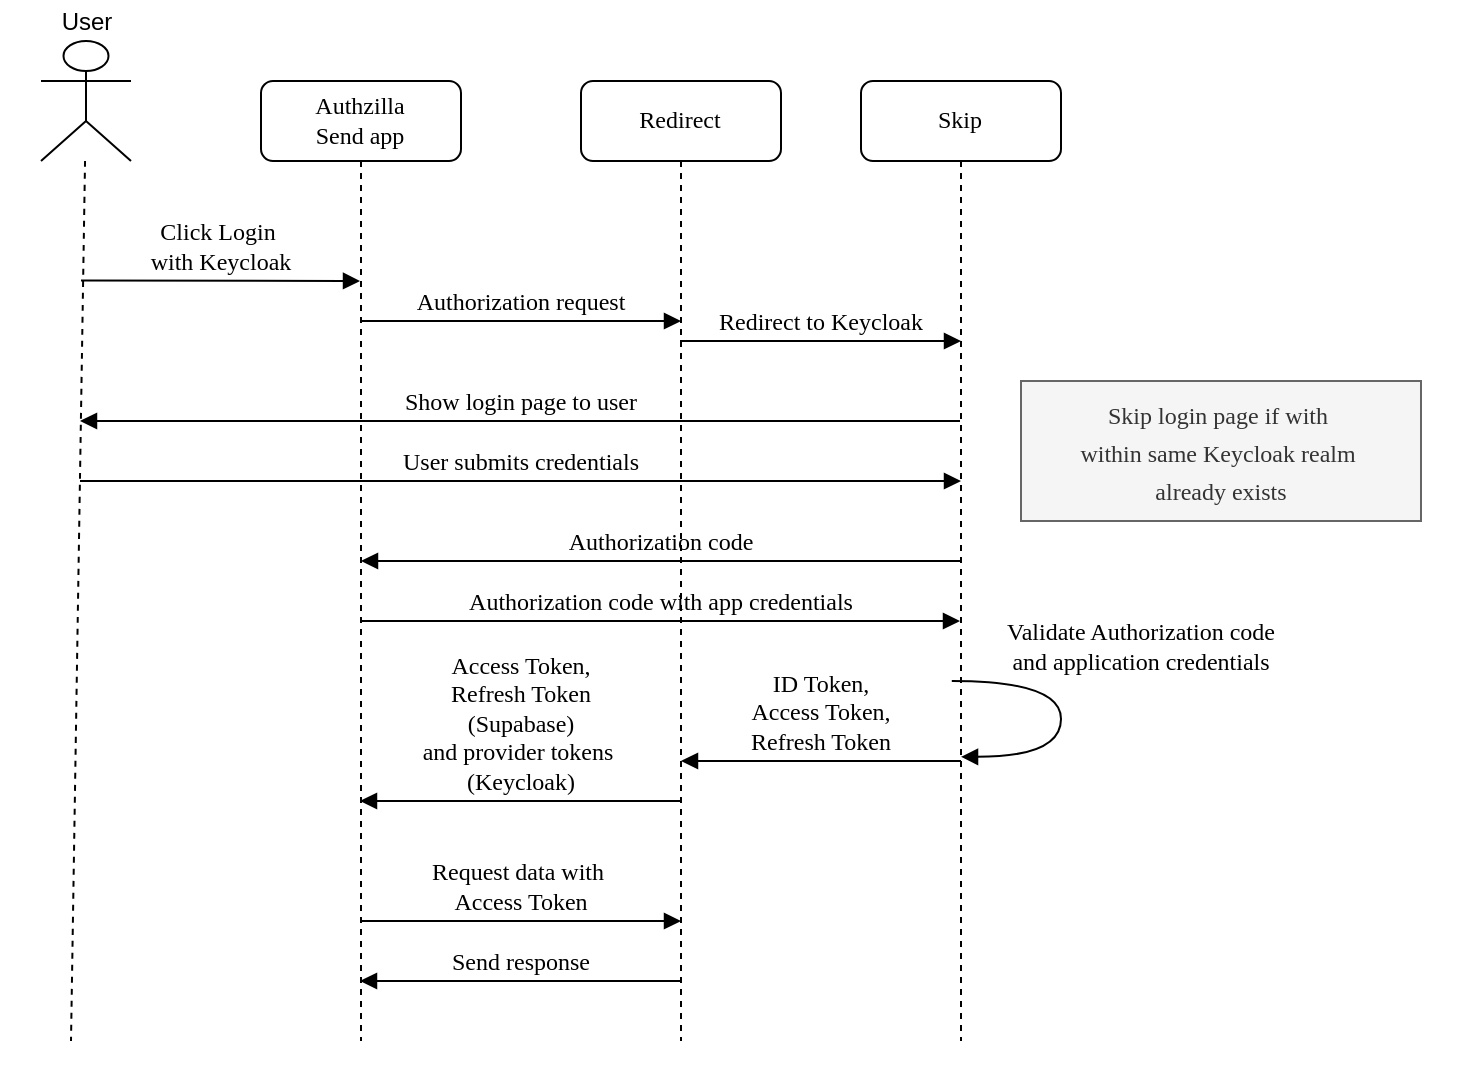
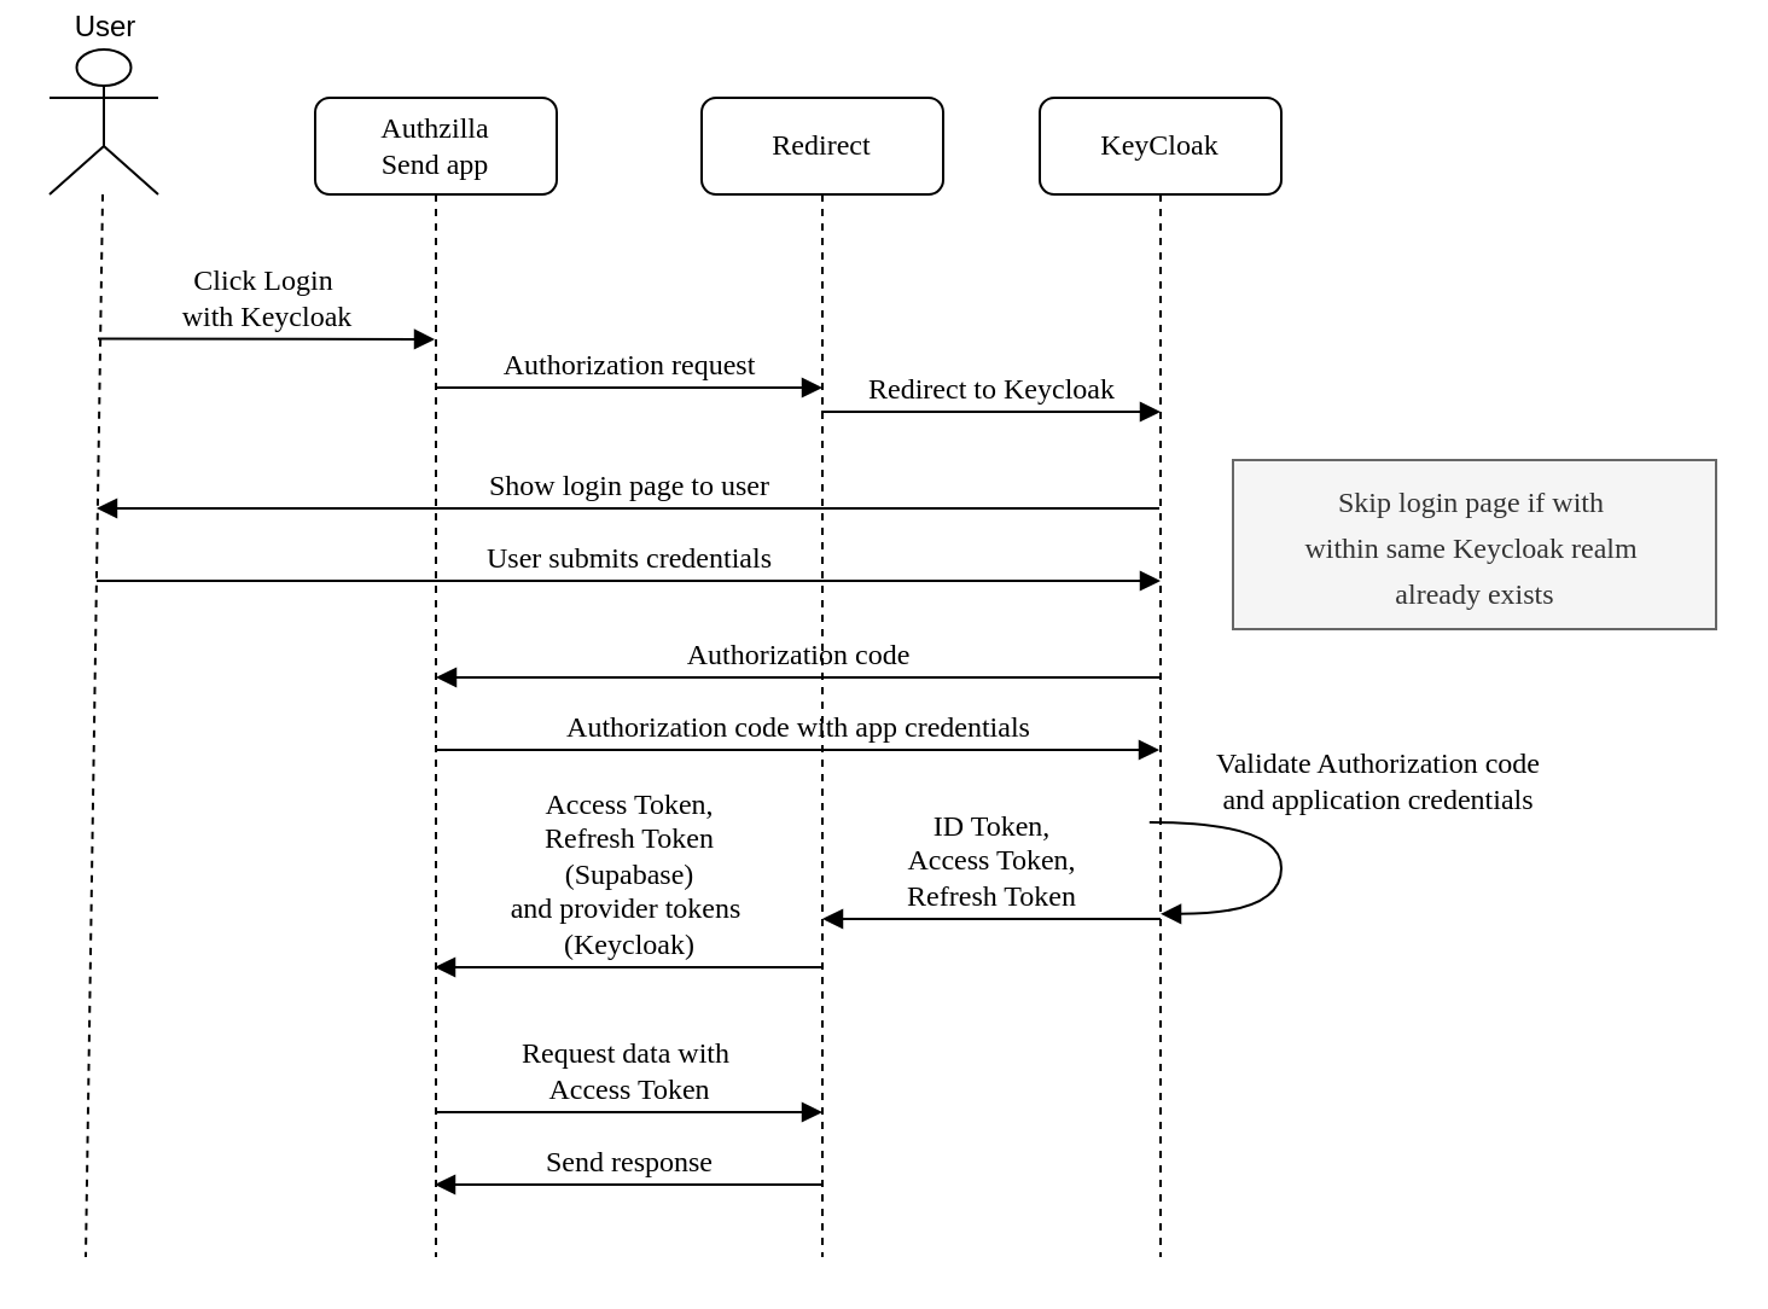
  <mxCell id="0" />
  <mxCell id="1" parent="0" />
  <mxCell id="2" value="&lt;div&gt;Authzilla&lt;/div&gt;&lt;div&gt;Send app&lt;br&gt;&lt;/div&gt;" style="shape=umlLifeline;perimeter=lifelinePerimeter;whiteSpace=wrap;html=1;container=1;collapsible=0;recursiveResize=0;outlineConnect=0;rounded=1;shadow=0;comic=0;labelBackgroundColor=none;strokeWidth=1;fontFamily=Verdana;fontSize=12;align=center;" parent="1" vertex="1"><mxGeometry x="130" y="40" width="100" height="480" as="geometry" /></mxCell>
  <mxCell id="3" value="Redirect" style="shape=umlLifeline;perimeter=lifelinePerimeter;whiteSpace=wrap;html=1;container=1;collapsible=0;recursiveResize=0;outlineConnect=0;rounded=1;shadow=0;comic=0;labelBackgroundColor=none;strokeWidth=1;fontFamily=Verdana;fontSize=12;align=center;" parent="1" vertex="1"><mxGeometry x="290" y="40" width="100" height="480" as="geometry" /></mxCell>
  <mxCell id="4" value="Authorization code with app credentials" style="html=1;verticalAlign=bottom;endArrow=block;labelBackgroundColor=none;fontFamily=Verdana;fontSize=12;edgeStyle=elbowEdgeStyle;elbow=vertical;" parent="3" target="6" edge="1"><mxGeometry relative="1" as="geometry"><mxPoint x="-110" y="270" as="sourcePoint" /><mxPoint x="160" y="270" as="targetPoint" /></mxGeometry></mxCell>
  <mxCell id="5" value="&lt;div&gt;Redirect to Keycloak&lt;br&gt;&lt;/div&gt;" style="html=1;verticalAlign=bottom;endArrow=block;labelBackgroundColor=none;fontFamily=Verdana;fontSize=12;edgeStyle=elbowEdgeStyle;elbow=vertical;" parent="3" source="3" edge="1"><mxGeometry relative="1" as="geometry"><mxPoint x="60" y="130" as="sourcePoint" /><Array as="points"><mxPoint x="65" y="130" /></Array><mxPoint x="190" y="130" as="targetPoint" /></mxGeometry></mxCell>
- <mxCell id="6" value="Skip" style="shape=umlLifeline;perimeter=lifelinePerimeter;whiteSpace=wrap;html=1;container=1;collapsible=0;recursiveResize=0;outlineConnect=0;rounded=1;shadow=0;comic=0;labelBackgroundColor=none;strokeWidth=1;fontFamily=Verdana;fontSize=12;align=center;fillStyle=auto;" parent="1" vertex="1"><mxGeometry x="430" y="40" width="100" height="480" as="geometry" /></mxCell>
+ <mxCell id="6" value="KeyCloak" style="shape=umlLifeline;perimeter=lifelinePerimeter;whiteSpace=wrap;html=1;container=1;collapsible=0;recursiveResize=0;outlineConnect=0;rounded=1;shadow=0;comic=0;labelBackgroundColor=none;strokeWidth=1;fontFamily=Verdana;fontSize=12;align=center;fillStyle=auto;" parent="1" vertex="1"><mxGeometry x="430" y="40" width="100" height="480" as="geometry" /></mxCell>
  <mxCell id="7" value="&lt;div&gt;ID Token, &lt;br&gt;&lt;/div&gt;&lt;div&gt;Access Token,&lt;/div&gt;&lt;div&gt;Refresh Token&lt;br&gt;&lt;/div&gt;" style="html=1;verticalAlign=bottom;endArrow=block;labelBackgroundColor=none;fontFamily=Verdana;fontSize=12;" edge="1" parent="6"><mxGeometry relative="1" as="geometry"><mxPoint x="50" y="340" as="sourcePoint" /><mxPoint x="-90" y="340" as="targetPoint" /></mxGeometry></mxCell>
  <mxCell id="8" value="&lt;div&gt;Validate Authorization code&lt;/div&gt;&lt;div&gt;and application credentials&lt;br&gt;&lt;/div&gt;" style="html=1;verticalAlign=bottom;endArrow=block;labelBackgroundColor=none;fontFamily=Verdana;fontSize=12;elbow=vertical;edgeStyle=orthogonalEdgeStyle;curved=1;entryX=1;entryY=0.286;entryPerimeter=0;exitX=1.038;exitY=0.345;exitPerimeter=0;" parent="6" edge="1"><mxGeometry x="-0.234" y="40" relative="1" as="geometry"><mxPoint x="45.4" y="300.0" as="sourcePoint" /><mxPoint x="50.02" y="337.92" as="targetPoint" /><Array as="points"><mxPoint x="100.02" y="299.9" /><mxPoint x="100.02" y="337.9" /></Array><mxPoint as="offset" /></mxGeometry></mxCell>
  <mxCell id="9" value="User submits credentials" style="html=1;verticalAlign=bottom;endArrow=block;entryX=0;entryY=0;labelBackgroundColor=none;fontFamily=Verdana;fontSize=12;" parent="1" edge="1"><mxGeometry relative="1" as="geometry"><mxPoint x="39.5" y="240" as="sourcePoint" /><mxPoint x="480" y="240" as="targetPoint" /></mxGeometry></mxCell>
  <mxCell id="10" value="&lt;div&gt;Click Login&amp;nbsp;&lt;/div&gt;&lt;div&gt;with Keycloak&lt;/div&gt;" style="html=1;verticalAlign=bottom;endArrow=block;labelBackgroundColor=none;fontFamily=Verdana;fontSize=12;edgeStyle=elbowEdgeStyle;elbow=vertical;exitX=0.5;exitY=0.172;exitDx=0;exitDy=0;exitPerimeter=0;strokeWidth=1;" parent="1" target="2" edge="1"><mxGeometry relative="1" as="geometry"><mxPoint x="40" y="139.76" as="sourcePoint" /><mxPoint x="175" y="140" as="targetPoint" /></mxGeometry></mxCell>
  <mxCell id="11" value="Authorization request" style="html=1;verticalAlign=bottom;endArrow=block;labelBackgroundColor=none;fontFamily=Verdana;fontSize=12;edgeStyle=elbowEdgeStyle;elbow=vertical;" parent="1" edge="1"><mxGeometry relative="1" as="geometry"><mxPoint x="180" y="160" as="sourcePoint" /><mxPoint x="340" y="160" as="targetPoint" /></mxGeometry></mxCell>
  <mxCell id="12" style="edgeStyle=none;curved=1;rounded=0;orthogonalLoop=1;jettySize=auto;html=1;fontSize=12;startSize=8;endSize=8;endArrow=none;endFill=0;dashed=1;" edge="1" parent="1" source="13"><mxGeometry relative="1" as="geometry"><mxPoint x="35" y="520" as="targetPoint" /></mxGeometry></mxCell>
  <mxCell id="13" value="User" style="shape=umlActor;verticalLabelPosition=top;verticalAlign=bottom;html=1;labelPosition=center;align=center;" vertex="1" parent="1"><mxGeometry x="20" y="20" width="45" height="60" as="geometry" /></mxCell>
  <mxCell id="14" value="Show login page to user" style="html=1;verticalAlign=bottom;endArrow=block;labelBackgroundColor=none;fontFamily=Verdana;fontSize=12;" edge="1" parent="1"><mxGeometry relative="1" as="geometry"><mxPoint x="479.5" y="210" as="sourcePoint" /><mxPoint x="39.5" y="210" as="targetPoint" /></mxGeometry></mxCell>
  <mxCell id="15" value="Authorization code" style="html=1;verticalAlign=bottom;endArrow=block;labelBackgroundColor=none;fontFamily=Verdana;fontSize=12;" edge="1" parent="1"><mxGeometry relative="1" as="geometry"><mxPoint x="480" y="280" as="sourcePoint" /><mxPoint x="180" y="280" as="targetPoint" /></mxGeometry></mxCell>
  <mxCell id="16" value="&lt;div&gt;Access Token,&lt;/div&gt;&lt;div&gt;Refresh Token &lt;br&gt;&lt;/div&gt;&lt;div&gt;(Supabase)&lt;/div&gt;&lt;div&gt;and provider tokens&amp;nbsp;&lt;/div&gt;&lt;div&gt;(Keycloak)&lt;br&gt;&lt;/div&gt;" style="html=1;verticalAlign=bottom;endArrow=block;labelBackgroundColor=none;fontFamily=Verdana;fontSize=12;" edge="1" parent="1" target="2"><mxGeometry relative="1" as="geometry"><mxPoint x="340" y="400" as="sourcePoint" /><mxPoint x="200" y="400" as="targetPoint" /></mxGeometry></mxCell>
  <mxCell id="17" value="Send response" style="html=1;verticalAlign=bottom;endArrow=block;labelBackgroundColor=none;fontFamily=Verdana;fontSize=12;" edge="1" parent="1"><mxGeometry relative="1" as="geometry"><mxPoint x="340" y="490" as="sourcePoint" /><mxPoint x="179.5" y="490" as="targetPoint" /></mxGeometry></mxCell>
  <mxCell id="18" value="&lt;div&gt;Request data with&amp;nbsp;&lt;/div&gt;&lt;div&gt;Access Token&lt;/div&gt;" style="html=1;verticalAlign=bottom;endArrow=block;labelBackgroundColor=none;fontFamily=Verdana;fontSize=12;edgeStyle=elbowEdgeStyle;elbow=vertical;" edge="1" parent="1"><mxGeometry relative="1" as="geometry"><mxPoint x="180" y="460" as="sourcePoint" /><mxPoint x="340" y="460" as="targetPoint" /></mxGeometry></mxCell>
  <mxCell id="19" value="&lt;div&gt;&lt;font style=&quot;font-size: 12px;&quot; face=&quot;Verdana&quot;&gt;Skip login page if with&amp;nbsp;&lt;/font&gt;&lt;/div&gt;&lt;div&gt;&lt;font style=&quot;font-size: 12px;&quot; face=&quot;Verdana&quot;&gt;within same Keycloak realm&amp;nbsp;&lt;/font&gt;&lt;/div&gt;&lt;div&gt;&lt;font style=&quot;font-size: 12px;&quot; face=&quot;Verdana&quot;&gt;already exists&lt;/font&gt;&lt;/div&gt;" style="text;html=1;align=center;verticalAlign=middle;resizable=0;points=[];autosize=1;strokeColor=#666666;fillColor=#f5f5f5;fontSize=16;fontColor=#333333;" vertex="1" parent="1"><mxGeometry x="510" y="190" width="200" height="70" as="geometry" /></mxCell>
